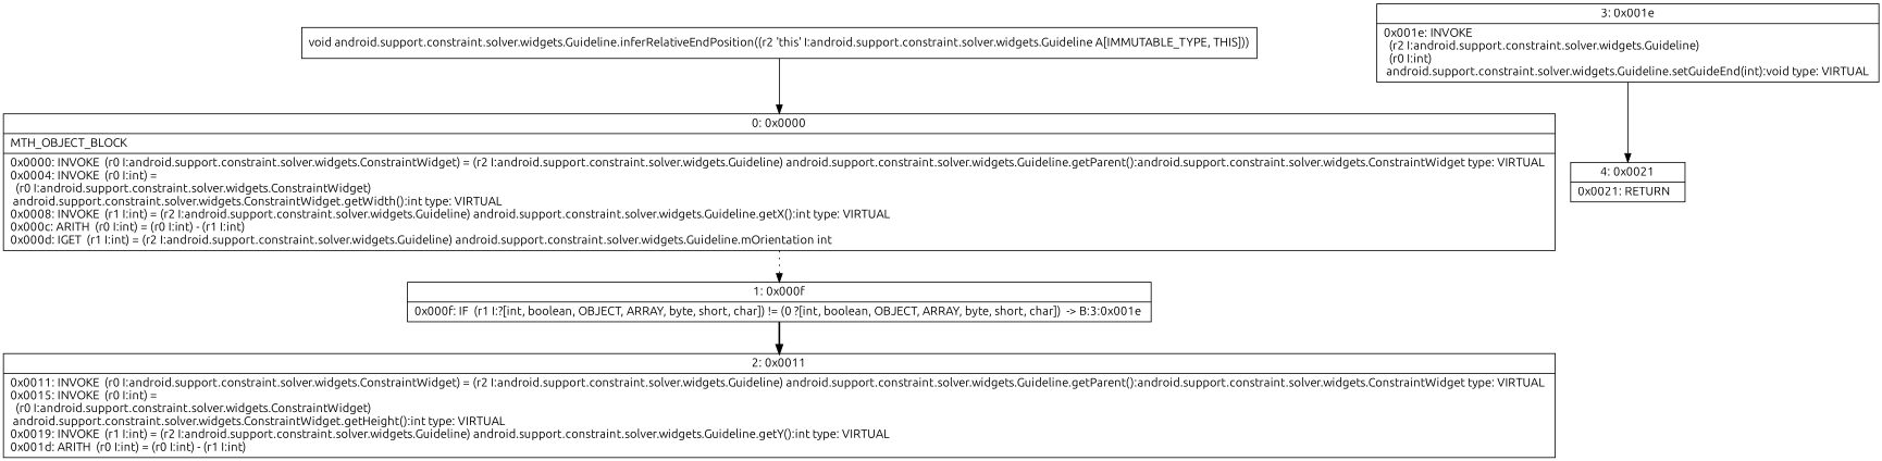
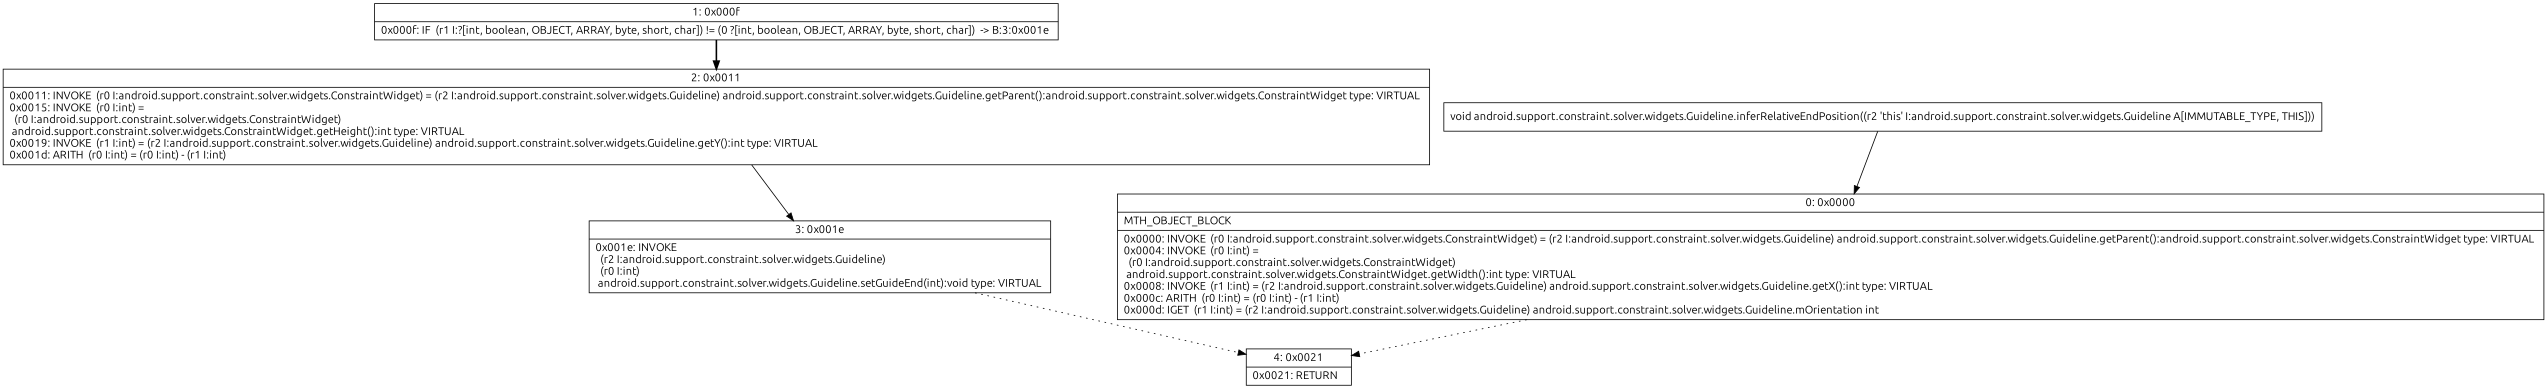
  digraph {
    fontname=Ubuntu
    node [fontname=Ubuntu shape=record]
    edge [fontname=Ubuntu style=dotted]
    n1 [label="{0\:\ 0x0000|MTH_OBJECT_BLOCK\l|0x0000: INVOKE  (r0 I:android.support.constraint.solver.widgets.ConstraintWidget) = (r2 I:android.support.constraint.solver.widgets.Guideline) android.support.constraint.solver.widgets.Guideline.getParent():android.support.constraint.solver.widgets.ConstraintWidget type: VIRTUAL \l0x0004: INVOKE  (r0 I:int) = \l  (r0 I:android.support.constraint.solver.widgets.ConstraintWidget)\l android.support.constraint.solver.widgets.ConstraintWidget.getWidth():int type: VIRTUAL \l0x0008: INVOKE  (r1 I:int) = (r2 I:android.support.constraint.solver.widgets.Guideline) android.support.constraint.solver.widgets.Guideline.getX():int type: VIRTUAL \l0x000c: ARITH  (r0 I:int) = (r0 I:int) \- (r1 I:int) \l0x000d: IGET  (r1 I:int) = (r2 I:android.support.constraint.solver.widgets.Guideline) android.support.constraint.solver.widgets.Guideline.mOrientation int \l}"]
    n2 [label="{1\:\ 0x000f|0x000f: IF  (r1 I:?[int, boolean, OBJECT, ARRAY, byte, short, char]) != (0 ?[int, boolean, OBJECT, ARRAY, byte, short, char])  \-\> B:3:0x001e \l}"]
    n3 [label="{2\:\ 0x0011|0x0011: INVOKE  (r0 I:android.support.constraint.solver.widgets.ConstraintWidget) = (r2 I:android.support.constraint.solver.widgets.Guideline) android.support.constraint.solver.widgets.Guideline.getParent():android.support.constraint.solver.widgets.ConstraintWidget type: VIRTUAL \l0x0015: INVOKE  (r0 I:int) = \l  (r0 I:android.support.constraint.solver.widgets.ConstraintWidget)\l android.support.constraint.solver.widgets.ConstraintWidget.getHeight():int type: VIRTUAL \l0x0019: INVOKE  (r1 I:int) = (r2 I:android.support.constraint.solver.widgets.Guideline) android.support.constraint.solver.widgets.Guideline.getY():int type: VIRTUAL \l0x001d: ARITH  (r0 I:int) = (r0 I:int) \- (r1 I:int) \l}"]
    n4 [label="{3\:\ 0x001e|0x001e: INVOKE  \l  (r2 I:android.support.constraint.solver.widgets.Guideline)\l  (r0 I:int)\l android.support.constraint.solver.widgets.Guideline.setGuideEnd(int):void type: VIRTUAL \l}"]
    n5 [label="{4\:\ 0x0021|0x0021: RETURN   \l}"]
    n6 [label="{void android.support.constraint.solver.widgets.Guideline.inferRelativeEndPosition((r2 'this' I:android.support.constraint.solver.widgets.Guideline A[IMMUTABLE_TYPE, THIS])) }"]
-   n1 -> n2
+   n1 -> n5
    n2 -> n3 [style=bold]
-   n4 -> n5 [style=solid]
+   n3 -> n4 [style=solid]
+   n4 -> n5
    n6 -> n1 [style=solid]
  }
